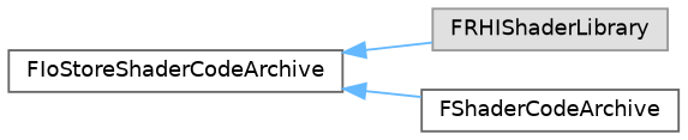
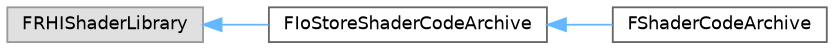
  digraph {
    rankdir=LR
    node [color=grey40 fillcolor=white fontname=Helvetica fontsize=10 shape=box style=filled]
    edge [color=steelblue1 dir=back fontname=Helvetica fontsize=10 labelfontname=Helvetica labelfontsize=10 style=solid]
    n1 [color=grey60 fillcolor="#E0E0E0" height=0.2 label=FRHIShaderLibrary width=0.4]
    n2 [height=0.2 label=FIoStoreShaderCodeArchive width=0.4]
    n3 [height=0.2 label=FShaderCodeArchive width=0.4]
-   n2 -> n1
+   n1 -> n2
    n2 -> n3
  }
